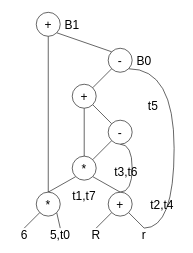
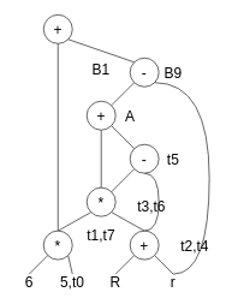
  <mxCell id="0" />
  <mxCell id="1" parent="0" />
  <mxCell id="2" style="edgeStyle=none;rounded=0;orthogonalLoop=1;jettySize=auto;html=1;exitX=1;exitY=1;exitDx=0;exitDy=0;entryX=0.5;entryY=0;entryDx=0;entryDy=0;endArrow=none;endFill=0;fontSize=20;fontColor=#000000;" parent="1" source="5" target="8" edge="1"><mxGeometry relative="1" as="geometry" /></mxCell>
  <mxCell id="3" style="edgeStyle=none;rounded=0;orthogonalLoop=1;jettySize=auto;html=1;exitX=0.5;exitY=0;exitDx=0;exitDy=0;entryX=0;entryY=1;entryDx=0;entryDy=0;endArrow=none;endFill=0;fontSize=20;fontColor=#000000;" parent="1" source="5" target="20" edge="1"><mxGeometry relative="1" as="geometry" /></mxCell>
  <mxCell id="4" style="edgeStyle=none;rounded=0;orthogonalLoop=1;jettySize=auto;html=1;exitX=0.5;exitY=0;exitDx=0;exitDy=0;entryX=0.5;entryY=1;entryDx=0;entryDy=0;endArrow=none;endFill=0;fontSize=20;fontColor=#000000;" parent="1" source="5" target="32" edge="1"><mxGeometry relative="1" as="geometry" /></mxCell>
  <mxCell id="5" value="*" style="ellipse;whiteSpace=wrap;html=1;aspect=fixed;fontSize=20;align=center;" parent="1" vertex="1"><mxGeometry x="60" y="320" width="40" height="40" as="geometry" /></mxCell>
  <mxCell id="6" style="rounded=0;orthogonalLoop=1;jettySize=auto;html=1;exitX=0.5;exitY=0;exitDx=0;exitDy=0;entryX=0;entryY=1;entryDx=0;entryDy=0;fontSize=20;fontColor=#000000;endArrow=none;endFill=0;" parent="1" source="7" target="5" edge="1"><mxGeometry relative="1" as="geometry" /></mxCell>
  <mxCell id="7" value="6" style="text;html=1;strokeColor=none;fillColor=none;align=center;verticalAlign=middle;whiteSpace=wrap;rounded=0;fontSize=20;fontColor=#000000;" parent="1" vertex="1"><mxGeometry x="20" y="380" width="40" height="20" as="geometry" /></mxCell>
  <mxCell id="8" value="5,t0" style="text;html=1;strokeColor=none;fillColor=none;align=center;verticalAlign=middle;whiteSpace=wrap;rounded=0;fontSize=20;fontColor=#000000;" parent="1" vertex="1"><mxGeometry x="80" y="380" width="40" height="20" as="geometry" /></mxCell>
  <mxCell id="9" style="edgeStyle=none;rounded=0;orthogonalLoop=1;jettySize=auto;html=1;exitX=0;exitY=1;exitDx=0;exitDy=0;entryX=0.5;entryY=0;entryDx=0;entryDy=0;endArrow=none;endFill=0;fontSize=20;fontColor=#000000;" parent="1" source="12" target="13" edge="1"><mxGeometry relative="1" as="geometry" /></mxCell>
  <mxCell id="10" style="edgeStyle=none;rounded=0;orthogonalLoop=1;jettySize=auto;html=1;exitX=1;exitY=1;exitDx=0;exitDy=0;entryX=0.5;entryY=0;entryDx=0;entryDy=0;endArrow=none;endFill=0;fontSize=20;fontColor=#000000;" parent="1" source="12" target="14" edge="1"><mxGeometry relative="1" as="geometry" /></mxCell>
  <mxCell id="11" style="edgeStyle=orthogonalEdgeStyle;rounded=0;orthogonalLoop=1;jettySize=auto;html=1;exitX=0.5;exitY=0;exitDx=0;exitDy=0;entryX=0.5;entryY=1;entryDx=0;entryDy=0;endArrow=none;endFill=0;fontSize=20;fontColor=#000000;curved=1;" parent="1" source="12" target="23" edge="1"><mxGeometry relative="1" as="geometry"><Array as="points"><mxPoint x="220" y="320" /><mxPoint x="220" y="240" /></Array></mxGeometry></mxCell>
  <mxCell id="12" value="+" style="ellipse;whiteSpace=wrap;html=1;aspect=fixed;fontSize=20;align=center;" parent="1" vertex="1"><mxGeometry x="180" y="320" width="40" height="40" as="geometry" /></mxCell>
  <mxCell id="13" value="R" style="text;html=1;strokeColor=none;fillColor=none;align=center;verticalAlign=middle;whiteSpace=wrap;rounded=0;fontSize=20;fontColor=#000000;" parent="1" vertex="1"><mxGeometry x="140" y="380" width="40" height="20" as="geometry" /></mxCell>
  <mxCell id="14" value="r" style="text;html=1;strokeColor=none;fillColor=none;align=center;verticalAlign=middle;whiteSpace=wrap;rounded=0;fontSize=20;fontColor=#000000;" parent="1" vertex="1"><mxGeometry x="220" y="380" width="40" height="20" as="geometry" /></mxCell>
  <mxCell id="15" value="t1,t7" style="text;html=1;strokeColor=none;fillColor=none;align=center;verticalAlign=middle;whiteSpace=wrap;rounded=0;fontSize=20;fontColor=#000000;" parent="1" vertex="1"><mxGeometry x="110" y="315" width="60" height="20" as="geometry" /></mxCell>
  <mxCell id="16" value="t2,t4" style="text;html=1;strokeColor=none;fillColor=none;align=center;verticalAlign=middle;whiteSpace=wrap;rounded=0;fontSize=20;fontColor=#000000;" parent="1" vertex="1"><mxGeometry x="240" y="330" width="60" height="20" as="geometry" /></mxCell>
  <mxCell id="17" style="edgeStyle=none;rounded=0;orthogonalLoop=1;jettySize=auto;html=1;exitX=1;exitY=1;exitDx=0;exitDy=0;entryX=0.5;entryY=0;entryDx=0;entryDy=0;endArrow=none;endFill=0;fontSize=20;fontColor=#000000;" parent="1" source="20" target="12" edge="1"><mxGeometry relative="1" as="geometry" /></mxCell>
  <mxCell id="18" style="edgeStyle=none;rounded=0;orthogonalLoop=1;jettySize=auto;html=1;exitX=1;exitY=0;exitDx=0;exitDy=0;entryX=0;entryY=1;entryDx=0;entryDy=0;endArrow=none;endFill=0;fontSize=20;fontColor=#000000;" parent="1" source="20" target="23" edge="1"><mxGeometry relative="1" as="geometry" /></mxCell>
  <mxCell id="19" style="edgeStyle=none;rounded=0;orthogonalLoop=1;jettySize=auto;html=1;exitX=0.5;exitY=0;exitDx=0;exitDy=0;entryX=0.5;entryY=1;entryDx=0;entryDy=0;endArrow=none;endFill=0;fontSize=20;fontColor=#000000;" parent="1" source="20" target="26" edge="1"><mxGeometry relative="1" as="geometry" /></mxCell>
  <mxCell id="20" value="*" style="ellipse;whiteSpace=wrap;html=1;aspect=fixed;fontSize=20;align=center;" parent="1" vertex="1"><mxGeometry x="120" y="260" width="40" height="40" as="geometry" /></mxCell>
  <mxCell id="21" value="t3,t6" style="text;html=1;strokeColor=none;fillColor=none;align=center;verticalAlign=middle;whiteSpace=wrap;rounded=0;fontSize=20;fontColor=#000000;" parent="1" vertex="1"><mxGeometry x="180" y="275" width="60" height="20" as="geometry" /></mxCell>
  <mxCell id="22" style="edgeStyle=none;rounded=0;orthogonalLoop=1;jettySize=auto;html=1;exitX=0;exitY=0;exitDx=0;exitDy=0;entryX=1;entryY=1;entryDx=0;entryDy=0;endArrow=none;endFill=0;fontSize=20;fontColor=#000000;" parent="1" source="23" target="26" edge="1"><mxGeometry relative="1" as="geometry" /></mxCell>
  <mxCell id="23" value="-" style="ellipse;whiteSpace=wrap;html=1;aspect=fixed;fontSize=20;align=center;" parent="1" vertex="1"><mxGeometry x="180" y="200" width="40" height="40" as="geometry" /></mxCell>
- <mxCell id="24" value="t5" style="text;html=1;strokeColor=none;fillColor=none;align=center;verticalAlign=middle;whiteSpace=wrap;rounded=0;fontSize=20;fontColor=#000000;" parent="1" vertex="1"><mxGeometry x="235" y="165" width="40" height="20" as="geometry" /></mxCell>
+ <mxCell id="24" value="t5" style="text;html=1;strokeColor=none;fillColor=none;align=center;verticalAlign=middle;whiteSpace=wrap;rounded=0;fontSize=20;fontColor=#000000;" parent="1" vertex="1"><mxGeometry x="220" y="210" width="40" height="20" as="geometry" /></mxCell>
  <mxCell id="25" style="edgeStyle=none;rounded=0;orthogonalLoop=1;jettySize=auto;html=1;exitX=1;exitY=0;exitDx=0;exitDy=0;endArrow=none;endFill=0;fontSize=20;fontColor=#000000;" parent="1" source="26" target="30" edge="1"><mxGeometry relative="1" as="geometry" /></mxCell>
  <mxCell id="26" value="+" style="ellipse;whiteSpace=wrap;html=1;aspect=fixed;fontSize=20;align=center;" parent="1" vertex="1"><mxGeometry x="120" y="140" width="40" height="40" as="geometry" /></mxCell>
+ <mxCell id="27" value="A" style="text;html=1;strokeColor=none;fillColor=none;align=center;verticalAlign=middle;whiteSpace=wrap;rounded=0;fontSize=20;fontColor=#000000;" parent="1" vertex="1"><mxGeometry x="160" y="150" width="40" height="20" as="geometry" /></mxCell>
  <mxCell id="28" style="edgeStyle=none;rounded=0;orthogonalLoop=1;jettySize=auto;html=1;exitX=0;exitY=0;exitDx=0;exitDy=0;entryX=1;entryY=1;entryDx=0;entryDy=0;endArrow=none;endFill=0;fontSize=20;fontColor=#000000;" parent="1" source="30" target="32" edge="1"><mxGeometry relative="1" as="geometry" /></mxCell>
  <mxCell id="29" style="edgeStyle=orthogonalEdgeStyle;rounded=0;orthogonalLoop=1;jettySize=auto;html=1;exitX=1;exitY=1;exitDx=0;exitDy=0;entryX=0.5;entryY=0;entryDx=0;entryDy=0;endArrow=none;endFill=0;fontSize=20;fontColor=#000000;curved=1;" parent="1" source="30" target="14" edge="1"><mxGeometry relative="1" as="geometry"><Array as="points"><mxPoint x="290" y="114" /><mxPoint x="290" y="380" /></Array></mxGeometry></mxCell>
  <mxCell id="30" value="-" style="ellipse;whiteSpace=wrap;html=1;aspect=fixed;fontSize=20;align=center;" parent="1" vertex="1"><mxGeometry x="180" y="80" width="40" height="40" as="geometry" /></mxCell>
- <mxCell id="31" value="B0" style="text;html=1;strokeColor=none;fillColor=none;align=center;verticalAlign=middle;whiteSpace=wrap;rounded=0;fontSize=20;fontColor=#000000;" parent="1" vertex="1"><mxGeometry x="220" y="90" width="40" height="20" as="geometry" /></mxCell>
+ <mxCell id="31" value="B9" style="text;html=1;strokeColor=none;fillColor=none;align=center;verticalAlign=middle;whiteSpace=wrap;rounded=0;fontSize=20;fontColor=#000000;" parent="1" vertex="1"><mxGeometry x="220" y="90" width="40" height="20" as="geometry" /></mxCell>
  <mxCell id="32" value="+" style="ellipse;whiteSpace=wrap;html=1;aspect=fixed;fontSize=20;align=center;" parent="1" vertex="1"><mxGeometry x="60" y="20" width="40" height="40" as="geometry" /></mxCell>
- <mxCell id="33" value="B1" style="text;html=1;strokeColor=none;fillColor=none;align=center;verticalAlign=middle;whiteSpace=wrap;rounded=0;fontSize=20;fontColor=#000000;" parent="1" vertex="1"><mxGeometry x="100" y="30" width="40" height="20" as="geometry" /></mxCell>
+ <mxCell id="33" value="B1" style="text;html=1;strokeColor=none;fillColor=none;align=center;verticalAlign=middle;whiteSpace=wrap;rounded=0;fontSize=20;fontColor=#000000;" parent="1" vertex="1"><mxGeometry x="120" y="85" width="40" height="20" as="geometry" /></mxCell>
